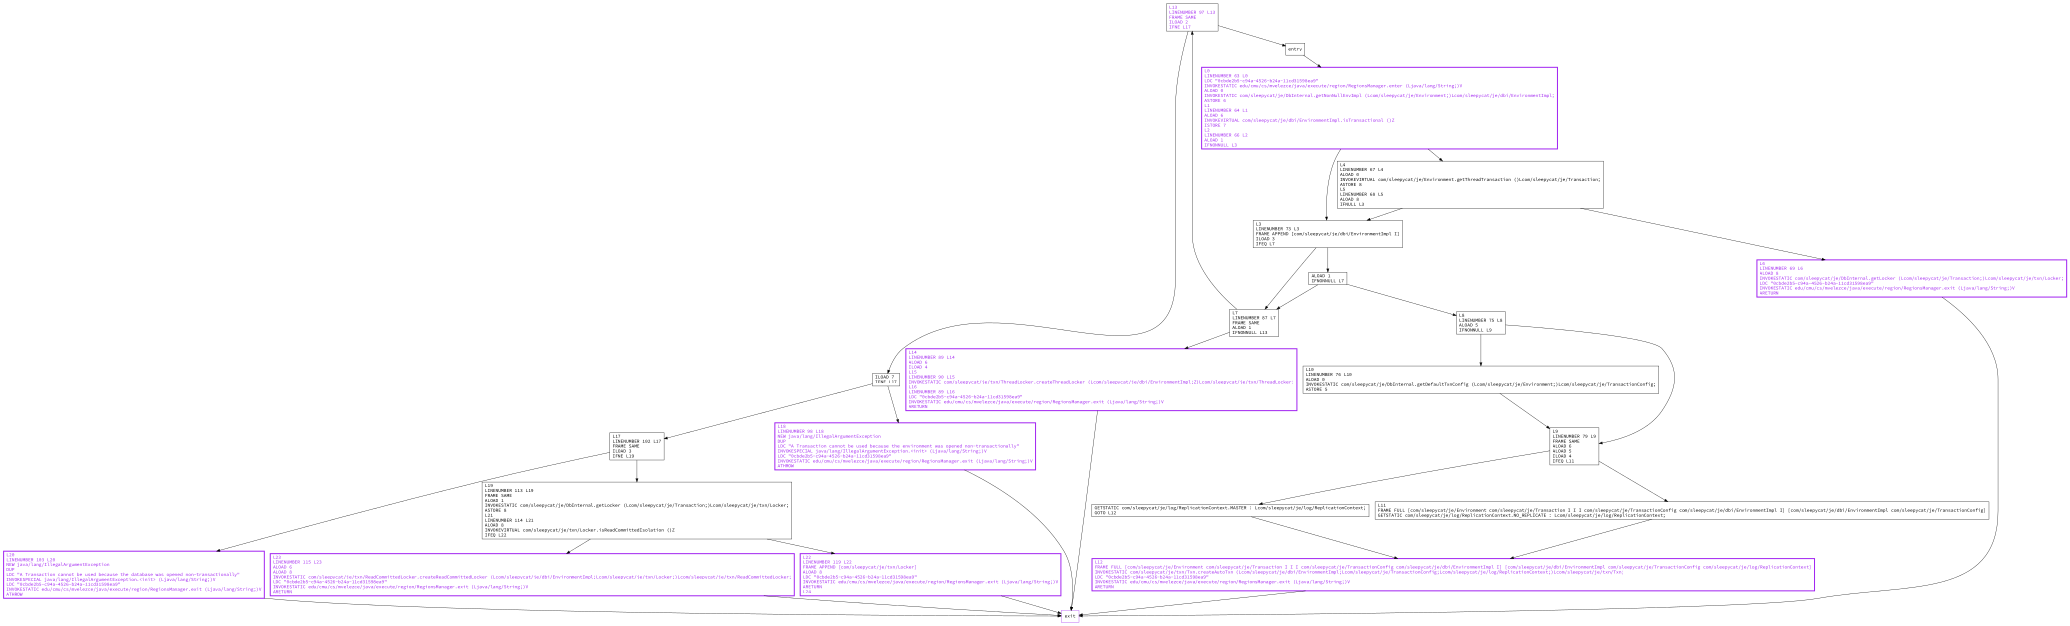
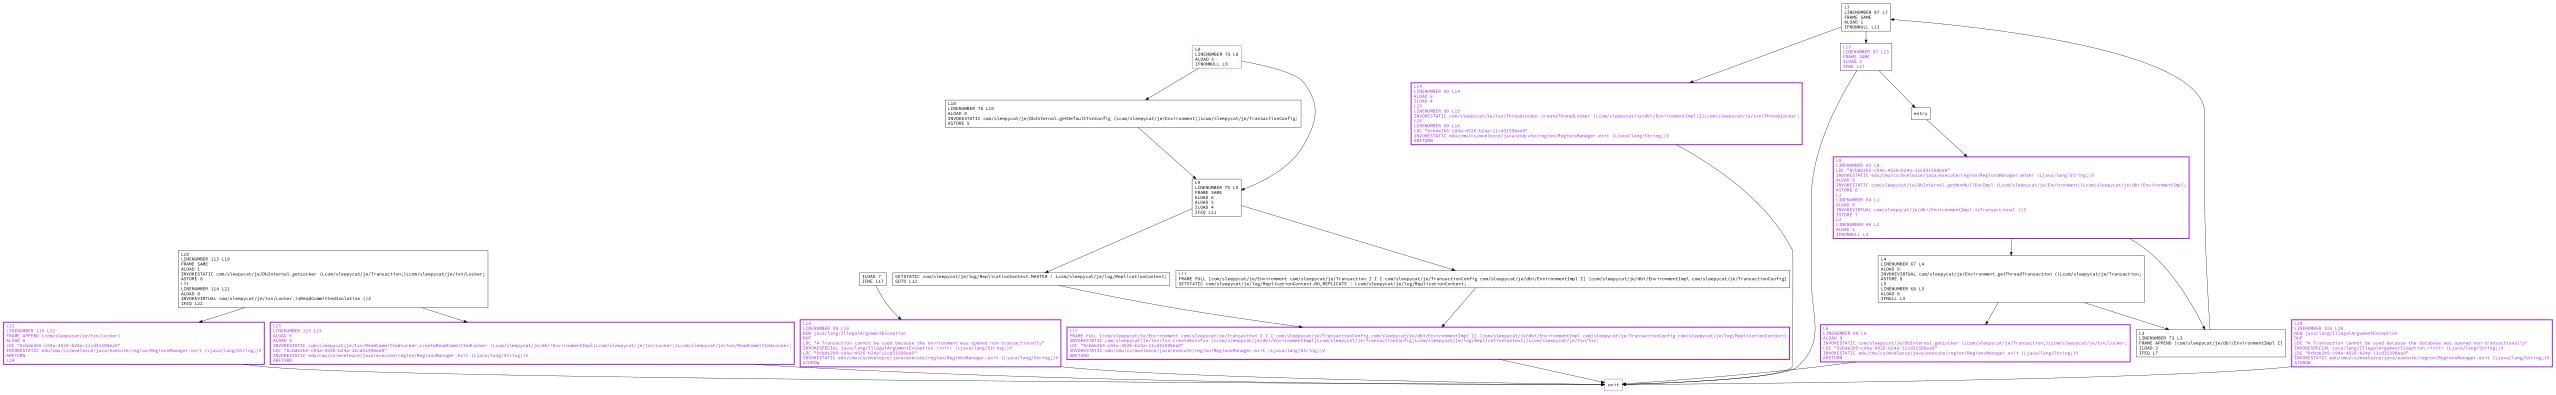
  digraph {
    fontname="Source Code Pro"
    node [fontname="Source Code Pro" shape=record]
    edge [fontname="Source Code Pro"]
-   n1 [label="L17\lLINENUMBER 102 L17\lFRAME SAME\lILOAD 3\lIFNE L19\l"]
    n2 [color=purple fontcolor=purple label="L20\lLINENUMBER 103 L20\lNEW java/lang/IllegalArgumentException\lDUP\lLDC \"A Transaction cannot be used because the database was opened non-transactionally\"\lINVOKESPECIAL java/lang/IllegalArgumentException.\<init\> (Ljava/lang/String;)V\lLDC \"0cbde2b5-c94a-4526-b24a-11cd31598ea9\"\lINVOKESTATIC edu/cmu/cs/mvelezce/java/execute/region/RegionsManager.exit (Ljava/lang/String;)V\lATHROW\l" penwidth=3]
    n3 [label="L19\lLINENUMBER 113 L19\lFRAME SAME\lALOAD 1\lINVOKESTATIC com/sleepycat/je/DbInternal.getLocker (Lcom/sleepycat/je/Transaction;)Lcom/sleepycat/je/txn/Locker;\lASTORE 8\lL21\lLINENUMBER 114 L21\lALOAD 8\lINVOKEVIRTUAL com/sleepycat/je/txn/Locker.isReadCommittedIsolation ()Z\lIFEQ L22\l"]
    exit [color=purple]
    n5 [color=purple fontcolor=purple label="L23\lLINENUMBER 115 L23\lALOAD 6\lALOAD 8\lINVOKESTATIC com/sleepycat/je/txn/ReadCommittedLocker.createReadCommittedLocker (Lcom/sleepycat/je/dbi/EnvironmentImpl;Lcom/sleepycat/je/txn/Locker;)Lcom/sleepycat/je/txn/ReadCommittedLocker;\lLDC \"0cbde2b5-c94a-4526-b24a-11cd31598ea9\"\lINVOKESTATIC edu/cmu/cs/mvelezce/java/execute/region/RegionsManager.exit (Ljava/lang/String;)V\lARETURN\l" penwidth=3]
    n6 [color=purple fontcolor=purple label="L22\lLINENUMBER 119 L22\lFRAME APPEND [com/sleepycat/je/txn/Locker]\lALOAD 8\lLDC \"0cbde2b5-c94a-4526-b24a-11cd31598ea9\"\lINVOKESTATIC edu/cmu/cs/mvelezce/java/execute/region/RegionsManager.exit (Ljava/lang/String;)V\lARETURN\lL24\l" penwidth=3]
    n7 [label="ILOAD 7\lIFNE L17\l"]
    n8 [color=purple fontcolor=purple label="L18\lLINENUMBER 98 L18\lNEW java/lang/IllegalArgumentException\lDUP\lLDC \"A Transaction cannot be used because the environment was opened non-transactionally\"\lINVOKESPECIAL java/lang/IllegalArgumentException.\<init\> (Ljava/lang/String;)V\lLDC \"0cbde2b5-c94a-4526-b24a-11cd31598ea9\"\lINVOKESTATIC edu/cmu/cs/mvelezce/java/execute/region/RegionsManager.exit (Ljava/lang/String;)V\lATHROW\l" penwidth=3]
-   n9 [label="L8\lLINENUMBER 75 L8\lALOAD 5\lIFNONNULL L9\l"]
+   n9 [label="L8\lLINENUMBER 75 L8\lALOAD 5\lIFNONNULL L9\l" color=purple]
    n10 [label="L10\lLINENUMBER 76 L10\lALOAD 0\lINVOKESTATIC com/sleepycat/je/DbInternal.getDefaultTxnConfig (Lcom/sleepycat/je/Environment;)Lcom/sleepycat/je/TransactionConfig;\lASTORE 5\l"]
    n11 [label="L9\lLINENUMBER 79 L9\lFRAME SAME\lALOAD 6\lALOAD 5\lILOAD 4\lIFEQ L11\l"]
    n12 [label="GETSTATIC com/sleepycat/je/log/ReplicationContext.MASTER : Lcom/sleepycat/je/log/ReplicationContext;\lGOTO L12\l"]
    n13 [label="L11\lFRAME FULL [com/sleepycat/je/Environment com/sleepycat/je/Transaction I I I com/sleepycat/je/TransactionConfig com/sleepycat/je/dbi/EnvironmentImpl I] [com/sleepycat/je/dbi/EnvironmentImpl com/sleepycat/je/TransactionConfig]\lGETSTATIC com/sleepycat/je/log/ReplicationContext.NO_REPLICATE : Lcom/sleepycat/je/log/ReplicationContext;\l"]
    n14 [color=purple fontcolor=purple label="L12\lFRAME FULL [com/sleepycat/je/Environment com/sleepycat/je/Transaction I I I com/sleepycat/je/TransactionConfig com/sleepycat/je/dbi/EnvironmentImpl I] [com/sleepycat/je/dbi/EnvironmentImpl com/sleepycat/je/TransactionConfig com/sleepycat/je/log/ReplicationContext]\lINVOKESTATIC com/sleepycat/je/txn/Txn.createAutoTxn (Lcom/sleepycat/je/dbi/EnvironmentImpl;Lcom/sleepycat/je/TransactionConfig;Lcom/sleepycat/je/log/ReplicationContext;)Lcom/sleepycat/je/txn/Txn;\lLDC \"0cbde2b5-c94a-4526-b24a-11cd31598ea9\"\lINVOKESTATIC edu/cmu/cs/mvelezce/java/execute/region/RegionsManager.exit (Ljava/lang/String;)V\lARETURN\l" penwidth=3]
    n15 [color=purple fontcolor=purple label="L14\lLINENUMBER 89 L14\lALOAD 6\lILOAD 4\lL15\lLINENUMBER 90 L15\lINVOKESTATIC com/sleepycat/je/txn/ThreadLocker.createThreadLocker (Lcom/sleepycat/je/dbi/EnvironmentImpl;Z)Lcom/sleepycat/je/txn/ThreadLocker;\lL16\lLINENUMBER 89 L16\lLDC \"0cbde2b5-c94a-4526-b24a-11cd31598ea9\"\lINVOKESTATIC edu/cmu/cs/mvelezce/java/execute/region/RegionsManager.exit (Ljava/lang/String;)V\lARETURN\l" penwidth=3]
    n16 [label="L4\lLINENUMBER 67 L4\lALOAD 0\lINVOKEVIRTUAL com/sleepycat/je/Environment.getThreadTransaction ()Lcom/sleepycat/je/Transaction;\lASTORE 8\lL5\lLINENUMBER 68 L5\lALOAD 8\lIFNULL L3\l"]
    n17 [label="L3\lLINENUMBER 73 L3\lFRAME APPEND [com/sleepycat/je/dbi/EnvironmentImpl I]\lILOAD 3\lIFEQ L7\l"]
    n18 [color=purple fontcolor=purple label="L6\lLINENUMBER 69 L6\lALOAD 8\lINVOKESTATIC com/sleepycat/je/DbInternal.getLocker (Lcom/sleepycat/je/Transaction;)Lcom/sleepycat/je/txn/Locker;\lLDC \"0cbde2b5-c94a-4526-b24a-11cd31598ea9\"\lINVOKESTATIC edu/cmu/cs/mvelezce/java/execute/region/RegionsManager.exit (Ljava/lang/String;)V\lARETURN\l" penwidth=3]
-   n19 [label="ALOAD 1\lIFNONNULL L7\l"]
    n20 [label="L7\lLINENUMBER 87 L7\lFRAME SAME\lALOAD 1\lIFNONNULL L13\l"]
    n21 [fontcolor=purple label="L13\lLINENUMBER 97 L13\lFRAME SAME\lILOAD 2\lIFNE L17\l"]
    entry
    n23 [color=purple fontcolor=purple label="L0\lLINENUMBER 63 L0\lLDC \"0cbde2b5-c94a-4526-b24a-11cd31598ea9\"\lINVOKESTATIC edu/cmu/cs/mvelezce/java/execute/region/RegionsManager.enter (Ljava/lang/String;)V\lALOAD 0\lINVOKESTATIC com/sleepycat/je/DbInternal.getNonNullEnvImpl (Lcom/sleepycat/je/Environment;)Lcom/sleepycat/je/dbi/EnvironmentImpl;\lASTORE 6\lL1\lLINENUMBER 64 L1\lALOAD 6\lINVOKEVIRTUAL com/sleepycat/je/dbi/EnvironmentImpl.isTransactional ()Z\lISTORE 7\lL2\lLINENUMBER 66 L2\lALOAD 1\lIFNONNULL L3\l" penwidth=3]
-   n1 -> n2
-   n1 -> n3
    n2 -> exit
    n3 -> n5
    n3 -> n6
    n5 -> exit
    n6 -> exit
-   n7 -> n1
    n7 -> n8
    n8 -> exit
    n9 -> n10
    n9 -> n11
    n10 -> n11
    n11 -> n12
    n11 -> n13
    n12 -> n14
    n13 -> n14
    n14 -> exit
    n15 -> exit
    n16 -> n17
    n16 -> n18
-   n17 -> n19
    n17 -> n20
    n18 -> exit
-   n19 -> n9
-   n19 -> n20
    n20 -> n15
    n20 -> n21
-   n21 -> n7
+   n21 -> exit
    n21 -> entry
    entry -> n23
    n23 -> n16
    n23 -> n17
  }
